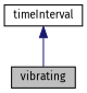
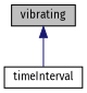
  digraph {
    fontname="Fira Sans"
    node [color=black fontname="Fira Sans" fontsize=10 shape=record style=filled]
    n1 [fillcolor=grey75 fontcolor=black height=0.2 label=vibrating width=0.4]
    n2 [fillcolor=white height=0.2 label=timeInterval width=0.4]
-   n2 -> n1 [color=midnightblue dir=back fontname="Fira Sans" fontsize=10 labelfontname=Helvetica labelfontsize=10 style=solid]
+   n1 -> n2 [color=midnightblue dir=back fontname="Fira Sans" fontsize=10 labelfontname=Helvetica labelfontsize=10 style=solid]
  }
